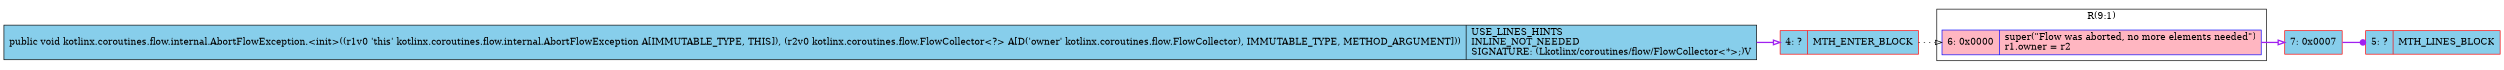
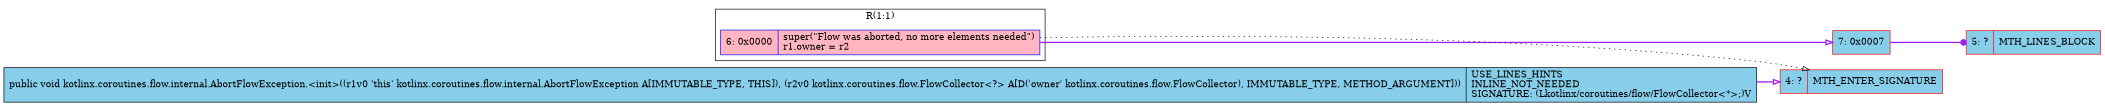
  digraph {
    rankdir=LR
    node [color=red fillcolor=skyblue shape=record style=filled]
    edge [arrowhead=onormal color=purple style=bold]
    n1 [color=blue fillcolor=lightpink label="{6\:\ 0x0000|super(\"Flow was aborted, no more elements needed\")\lr1.owner = r2\l}"]
    n2 [label="{7\:\ 0x0007}"]
    n3 [label="{5\:\ ?|MTH_LINES_BLOCK\l}"]
-   n4 [label="{4\:\ ?|MTH_ENTER_BLOCK\l}"]
+   n4 [label="{4\:\ ?|MTH_ENTER_SIGNATURE\l}"]
    n5 [label="{public void kotlinx.coroutines.flow.internal.AbortFlowException.\<init\>((r1v0 'this' kotlinx.coroutines.flow.internal.AbortFlowException A[IMMUTABLE_TYPE, THIS]), (r2v0 kotlinx.coroutines.flow.FlowCollector\<?\> A[D('owner' kotlinx.coroutines.flow.FlowCollector), IMMUTABLE_TYPE, METHOD_ARGUMENT]))  | USE_LINES_HINTS\lINLINE_NOT_NEEDED\lSIGNATURE: (Lkotlinx\/coroutines\/flow\/FlowCollector\<*\>;)V\l}" color=""]
    subgraph cluster_1 {
-     label="R(9:1)"
+     label="R(1:1)"
      n1
    }
    n1 -> n2
    n2 -> n3 [arrowhead=dot]
-   n4 -> n1 [color=black style=dotted]
+   n1 -> n4 [color=black style=dotted]
    n5 -> n4
  }
